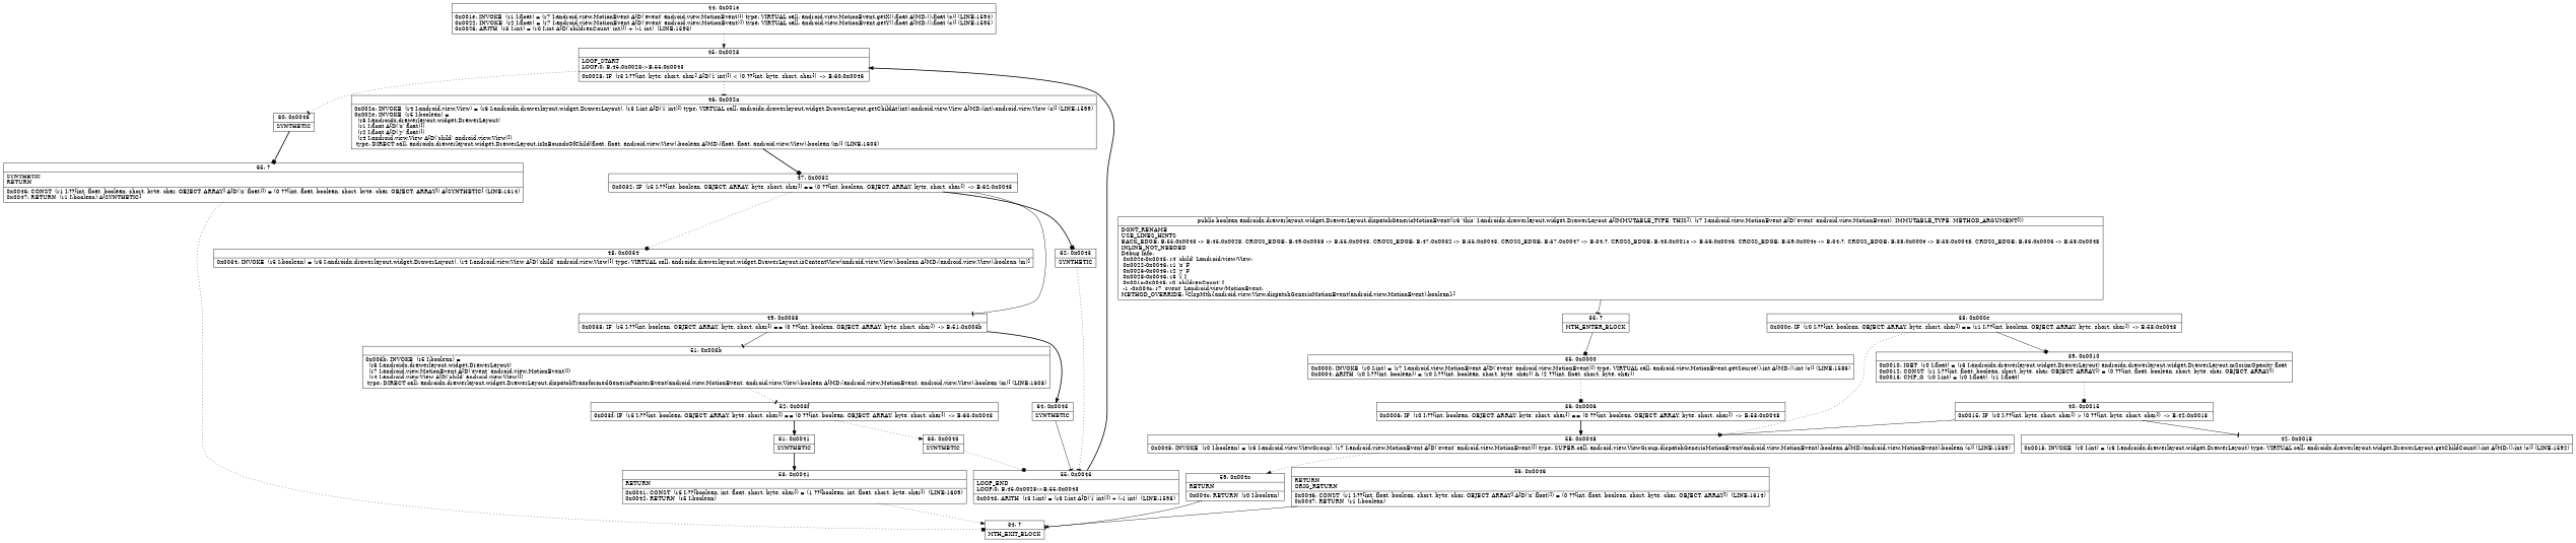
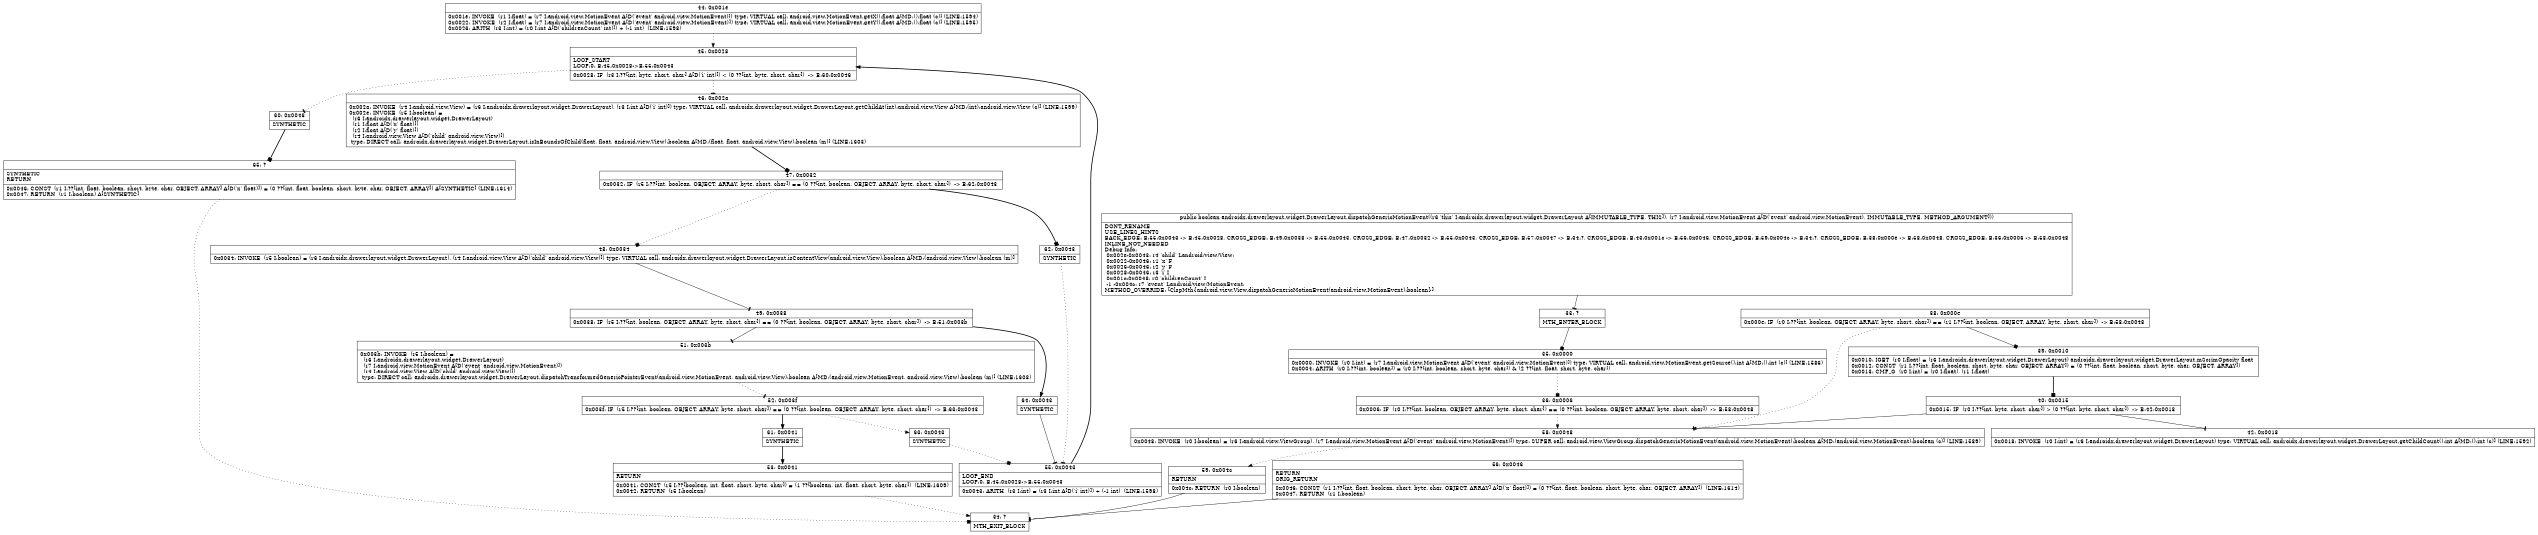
  digraph {
    node [shape=record]
    edge [arrowhead=normal style=dotted]
    n1 [label="{33\:\ ?|MTH_ENTER_BLOCK\l}"]
    n2 [label="{35\:\ 0x0000|0x0000: INVOKE  (r0 I:int) = (r7 I:android.view.MotionEvent A[D('event' android.view.MotionEvent)]) type: VIRTUAL call: android.view.MotionEvent.getSource():int A[MD:():int (c)] (LINE:1586)\l0x0004: ARITH  (r0 I:??[int, boolean]) = (r0 I:??[int, boolean, short, byte, char]) & (2 ??[int, float, short, byte, char]) \l}"]
    n3 [label="{36\:\ 0x0006|0x0006: IF  (r0 I:??[int, boolean, OBJECT, ARRAY, byte, short, char]) == (0 ??[int, boolean, OBJECT, ARRAY, byte, short, char])  \-\> B:58:0x0048 \l}"]
    n4 [label="{58\:\ 0x0048|0x0048: INVOKE  (r0 I:boolean) = (r6 I:android.view.ViewGroup), (r7 I:android.view.MotionEvent A[D('event' android.view.MotionEvent)]) type: SUPER call: android.view.ViewGroup.dispatchGenericMotionEvent(android.view.MotionEvent):boolean A[MD:(android.view.MotionEvent):boolean (c)] (LINE:1589)\l}"]
    n5 [label="{59\:\ 0x004c|RETURN\l|0x004c: RETURN  (r0 I:boolean) \l}"]
    n6 [label="{38\:\ 0x000e|0x000e: IF  (r0 I:??[int, boolean, OBJECT, ARRAY, byte, short, char]) == (r1 I:??[int, boolean, OBJECT, ARRAY, byte, short, char])  \-\> B:58:0x0048 \l}"]
    n7 [label="{39\:\ 0x0010|0x0010: IGET  (r0 I:float) = (r6 I:androidx.drawerlayout.widget.DrawerLayout) androidx.drawerlayout.widget.DrawerLayout.mScrimOpacity float \l0x0012: CONST  (r1 I:??[int, float, boolean, short, byte, char, OBJECT, ARRAY]) = (0 ??[int, float, boolean, short, byte, char, OBJECT, ARRAY]) \l0x0013: CMP_G  (r0 I:int) = (r0 I:float), (r1 I:float) \l}"]
    n8 [label="{40\:\ 0x0015|0x0015: IF  (r0 I:??[int, byte, short, char]) \> (0 ??[int, byte, short, char])  \-\> B:42:0x0018 \l}"]
    n9 [label="{42\:\ 0x0018|0x0018: INVOKE  (r0 I:int) = (r6 I:androidx.drawerlayout.widget.DrawerLayout) type: VIRTUAL call: androidx.drawerlayout.widget.DrawerLayout.getChildCount():int A[MD:():int (c)] (LINE:1592)\l}"]
    n10 [label="{44\:\ 0x001e|0x001e: INVOKE  (r1 I:float) = (r7 I:android.view.MotionEvent A[D('event' android.view.MotionEvent)]) type: VIRTUAL call: android.view.MotionEvent.getX():float A[MD:():float (c)] (LINE:1594)\l0x0022: INVOKE  (r2 I:float) = (r7 I:android.view.MotionEvent A[D('event' android.view.MotionEvent)]) type: VIRTUAL call: android.view.MotionEvent.getY():float A[MD:():float (c)] (LINE:1595)\l0x0026: ARITH  (r3 I:int) = (r0 I:int A[D('childrenCount' int)]) + (\-1 int)  (LINE:1598)\l}"]
    n11 [label="{45\:\ 0x0028|LOOP_START\lLOOP:0: B:45:0x0028\-\>B:55:0x0043\l|0x0028: IF  (r3 I:??[int, byte, short, char] A[D('i' int)]) \< (0 ??[int, byte, short, char])  \-\> B:60:0x0046 \l}"]
    n12 [label="{56\:\ 0x0046|RETURN\lORIG_RETURN\l|0x0046: CONST  (r1 I:??[int, float, boolean, short, byte, char, OBJECT, ARRAY] A[D('x' float)]) = (0 ??[int, float, boolean, short, byte, char, OBJECT, ARRAY])  (LINE:1614)\l0x0047: RETURN  (r1 I:boolean) \l}"]
    n13 [label="{34\:\ ?|MTH_EXIT_BLOCK\l}"]
    n14 [label="{46\:\ 0x002a|0x002a: INVOKE  (r4 I:android.view.View) = (r6 I:androidx.drawerlayout.widget.DrawerLayout), (r3 I:int A[D('i' int)]) type: VIRTUAL call: androidx.drawerlayout.widget.DrawerLayout.getChildAt(int):android.view.View A[MD:(int):android.view.View (c)] (LINE:1599)\l0x002e: INVOKE  (r5 I:boolean) = \l  (r6 I:androidx.drawerlayout.widget.DrawerLayout)\l  (r1 I:float A[D('x' float)])\l  (r2 I:float A[D('y' float)])\l  (r4 I:android.view.View A[D('child' android.view.View)])\l type: DIRECT call: androidx.drawerlayout.widget.DrawerLayout.isInBoundsOfChild(float, float, android.view.View):boolean A[MD:(float, float, android.view.View):boolean (m)] (LINE:1603)\l}"]
    n15 [label="{60\:\ 0x0046|SYNTHETIC\l}"]
    n16 [label="{47\:\ 0x0032|0x0032: IF  (r5 I:??[int, boolean, OBJECT, ARRAY, byte, short, char]) == (0 ??[int, boolean, OBJECT, ARRAY, byte, short, char])  \-\> B:62:0x0043 \l}"]
    n17 [label="{65\:\ ?|SYNTHETIC\lRETURN\l|0x0046: CONST  (r1 I:??[int, float, boolean, short, byte, char, OBJECT, ARRAY] A[D('x' float)]) = (0 ??[int, float, boolean, short, byte, char, OBJECT, ARRAY]) A[SYNTHETIC] (LINE:1614)\l0x0047: RETURN  (r1 I:boolean) A[SYNTHETIC]\l}"]
    n18 [label="{48\:\ 0x0034|0x0034: INVOKE  (r5 I:boolean) = (r6 I:androidx.drawerlayout.widget.DrawerLayout), (r4 I:android.view.View A[D('child' android.view.View)]) type: VIRTUAL call: androidx.drawerlayout.widget.DrawerLayout.isContentView(android.view.View):boolean A[MD:(android.view.View):boolean (m)]\l}"]
    n19 [label="{62\:\ 0x0043|SYNTHETIC\l}"]
    n20 [label="{49\:\ 0x0038|0x0038: IF  (r5 I:??[int, boolean, OBJECT, ARRAY, byte, short, char]) == (0 ??[int, boolean, OBJECT, ARRAY, byte, short, char])  \-\> B:51:0x003b \l}"]
    n21 [label="{55\:\ 0x0043|LOOP_END\lLOOP:0: B:45:0x0028\-\>B:55:0x0043\l|0x0043: ARITH  (r3 I:int) = (r3 I:int A[D('i' int)]) + (\-1 int)  (LINE:1598)\l}"]
    n22 [label="{51\:\ 0x003b|0x003b: INVOKE  (r5 I:boolean) = \l  (r6 I:androidx.drawerlayout.widget.DrawerLayout)\l  (r7 I:android.view.MotionEvent A[D('event' android.view.MotionEvent)])\l  (r4 I:android.view.View A[D('child' android.view.View)])\l type: DIRECT call: androidx.drawerlayout.widget.DrawerLayout.dispatchTransformedGenericPointerEvent(android.view.MotionEvent, android.view.View):boolean A[MD:(android.view.MotionEvent, android.view.View):boolean (m)] (LINE:1608)\l}"]
    n23 [label="{64\:\ 0x0043|SYNTHETIC\l}"]
    n24 [label="{52\:\ 0x003f|0x003f: IF  (r5 I:??[int, boolean, OBJECT, ARRAY, byte, short, char]) == (0 ??[int, boolean, OBJECT, ARRAY, byte, short, char])  \-\> B:63:0x0043 \l}"]
    n25 [label="{61\:\ 0x0041|SYNTHETIC\l}"]
    n26 [label="{63\:\ 0x0043|SYNTHETIC\l}"]
    n27 [label="{53\:\ 0x0041|RETURN\l|0x0041: CONST  (r5 I:??[boolean, int, float, short, byte, char]) = (1 ??[boolean, int, float, short, byte, char])  (LINE:1609)\l0x0042: RETURN  (r5 I:boolean) \l}"]
    n28 [label="{public boolean androidx.drawerlayout.widget.DrawerLayout.dispatchGenericMotionEvent((r6 'this' I:androidx.drawerlayout.widget.DrawerLayout A[IMMUTABLE_TYPE, THIS]), (r7 I:android.view.MotionEvent A[D('event' android.view.MotionEvent), IMMUTABLE_TYPE, METHOD_ARGUMENT]))  | DONT_RENAME\lUSE_LINES_HINTS\lBACK_EDGE: B:55:0x0043 \-\> B:45:0x0028, CROSS_EDGE: B:49:0x0038 \-\> B:55:0x0043, CROSS_EDGE: B:47:0x0032 \-\> B:55:0x0043, CROSS_EDGE: B:57:0x0047 \-\> B:34:?, CROSS_EDGE: B:43:0x001c \-\> B:56:0x0046, CROSS_EDGE: B:59:0x004c \-\> B:34:?, CROSS_EDGE: B:38:0x000e \-\> B:58:0x0048, CROSS_EDGE: B:36:0x0006 \-\> B:58:0x0048\lINLINE_NOT_NEEDED\lDebug Info:\l  0x002e\-0x0043: r4 'child' Landroid\/view\/View;\l  0x0022\-0x0046: r1 'x' F\l  0x0026\-0x0046: r2 'y' F\l  0x0028\-0x0046: r3 'i' I\l  0x001c\-0x0048: r0 'childrenCount' I\l  \-1 \-0x004c: r7 'event' Landroid\/view\/MotionEvent;\lMETHOD_OVERRIDE: [ClspMth\{android.view.View.dispatchGenericMotionEvent(android.view.MotionEvent):boolean\}]\l}"]
    n1 -> n2 [arrowhead=box style=solid]
    n2 -> n3 [arrowhead=box]
-   n3 -> n4 [style=bold]
+   n3 -> n4
    n4 -> n5
    n5 -> n13 [arrowhead=tee style=solid]
    n6 -> n4 [arrowhead=tee]
    n6 -> n7 [arrowhead=box style=solid]
-   n7 -> n8 [arrowhead=box]
+   n7 -> n8 [arrowhead=box style=bold]
    n8 -> n4 [style=solid]
    n8 -> n9 [arrowhead=tee style=solid]
    n10 -> n11
    n11 -> n14 [arrowhead=tee]
    n11 -> n15 [arrowhead=tee]
-   n12 -> n13 [style=solid]
+   n12 -> n13 [arrowhead=tee style=solid]
    n14 -> n16 [arrowhead=box style=bold]
    n15 -> n17 [arrowhead=box style=bold]
    n16 -> n18 [arrowhead=box]
    n16 -> n19 [arrowhead=box style=bold]
    n17 -> n13 [arrowhead=box]
-   n16 -> n20 [arrowhead=tee style=solid]
+   n18 -> n20 [arrowhead=tee style=solid]
    n19 -> n21 [arrowhead=tee]
    n20 -> n22 [arrowhead=tee style=solid]
    n20 -> n23 [style=bold]
    n21 -> n11 [style=bold]
    n22 -> n24 [arrowhead=tee]
    n23 -> n21 [arrowhead=tee style=solid]
    n24 -> n25 [style=bold]
    n24 -> n26
    n25 -> n27 [style=bold]
    n26 -> n21 [arrowhead=box]
    n27 -> n13
    n28 -> n1 [arrowhead=tee style=solid]
  }
